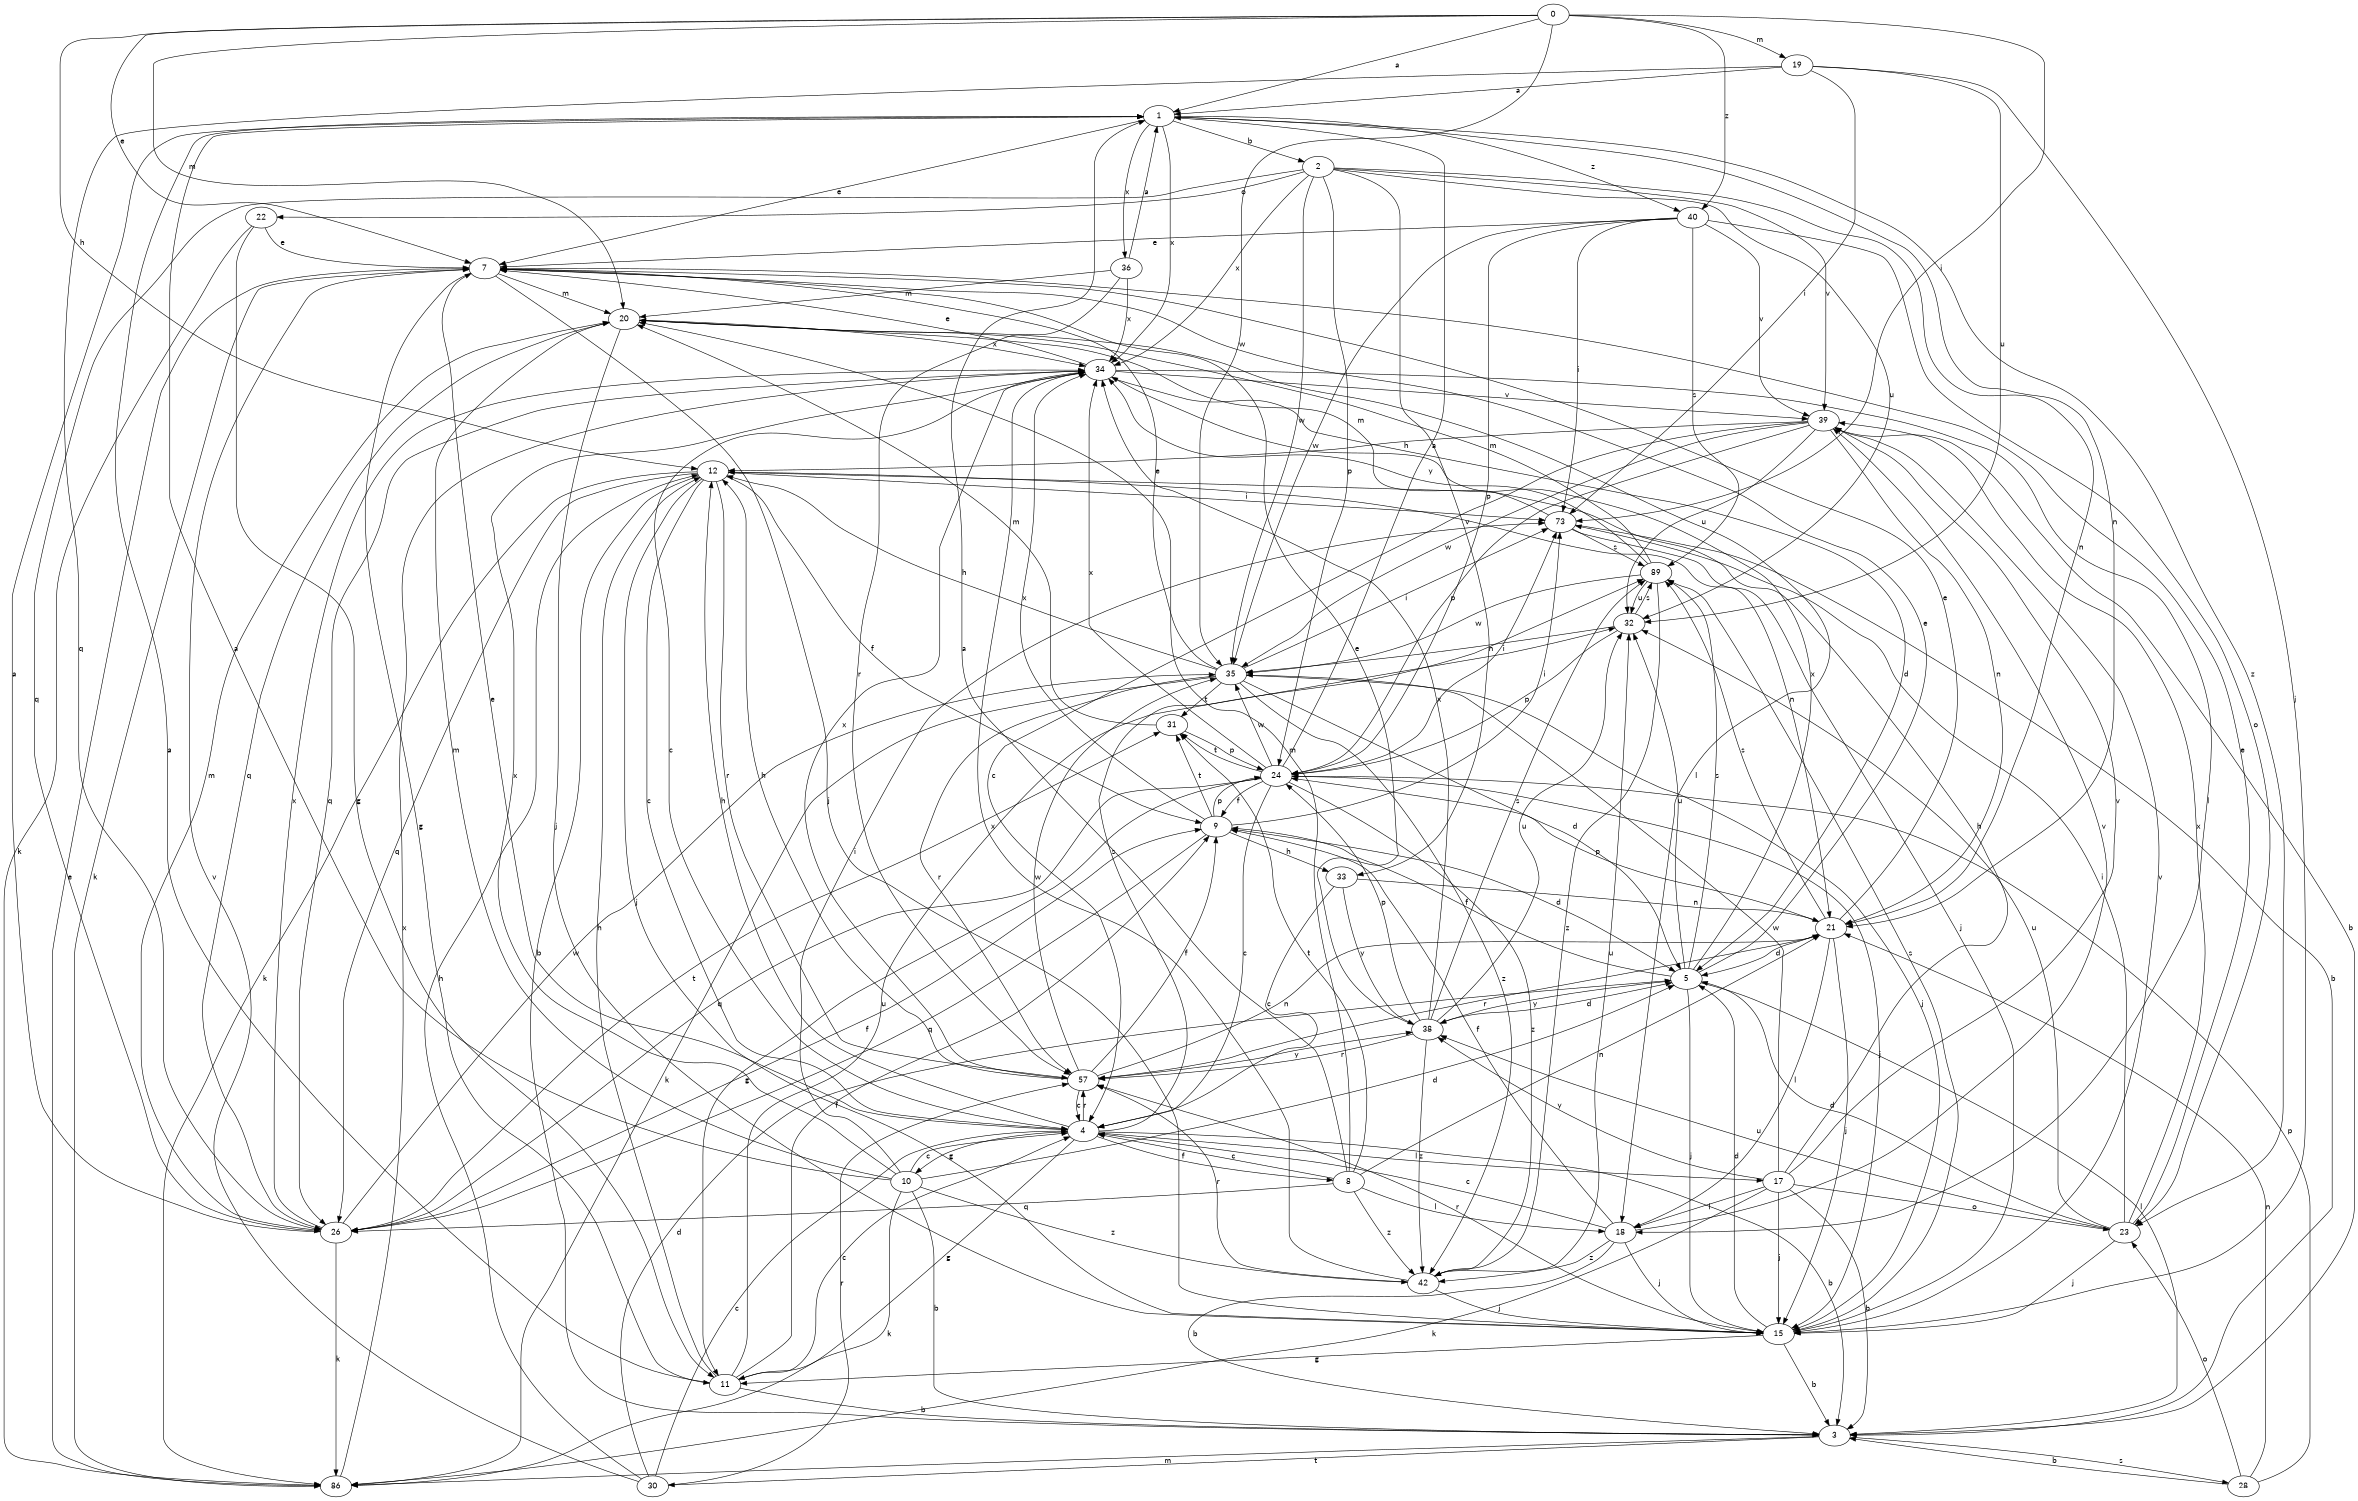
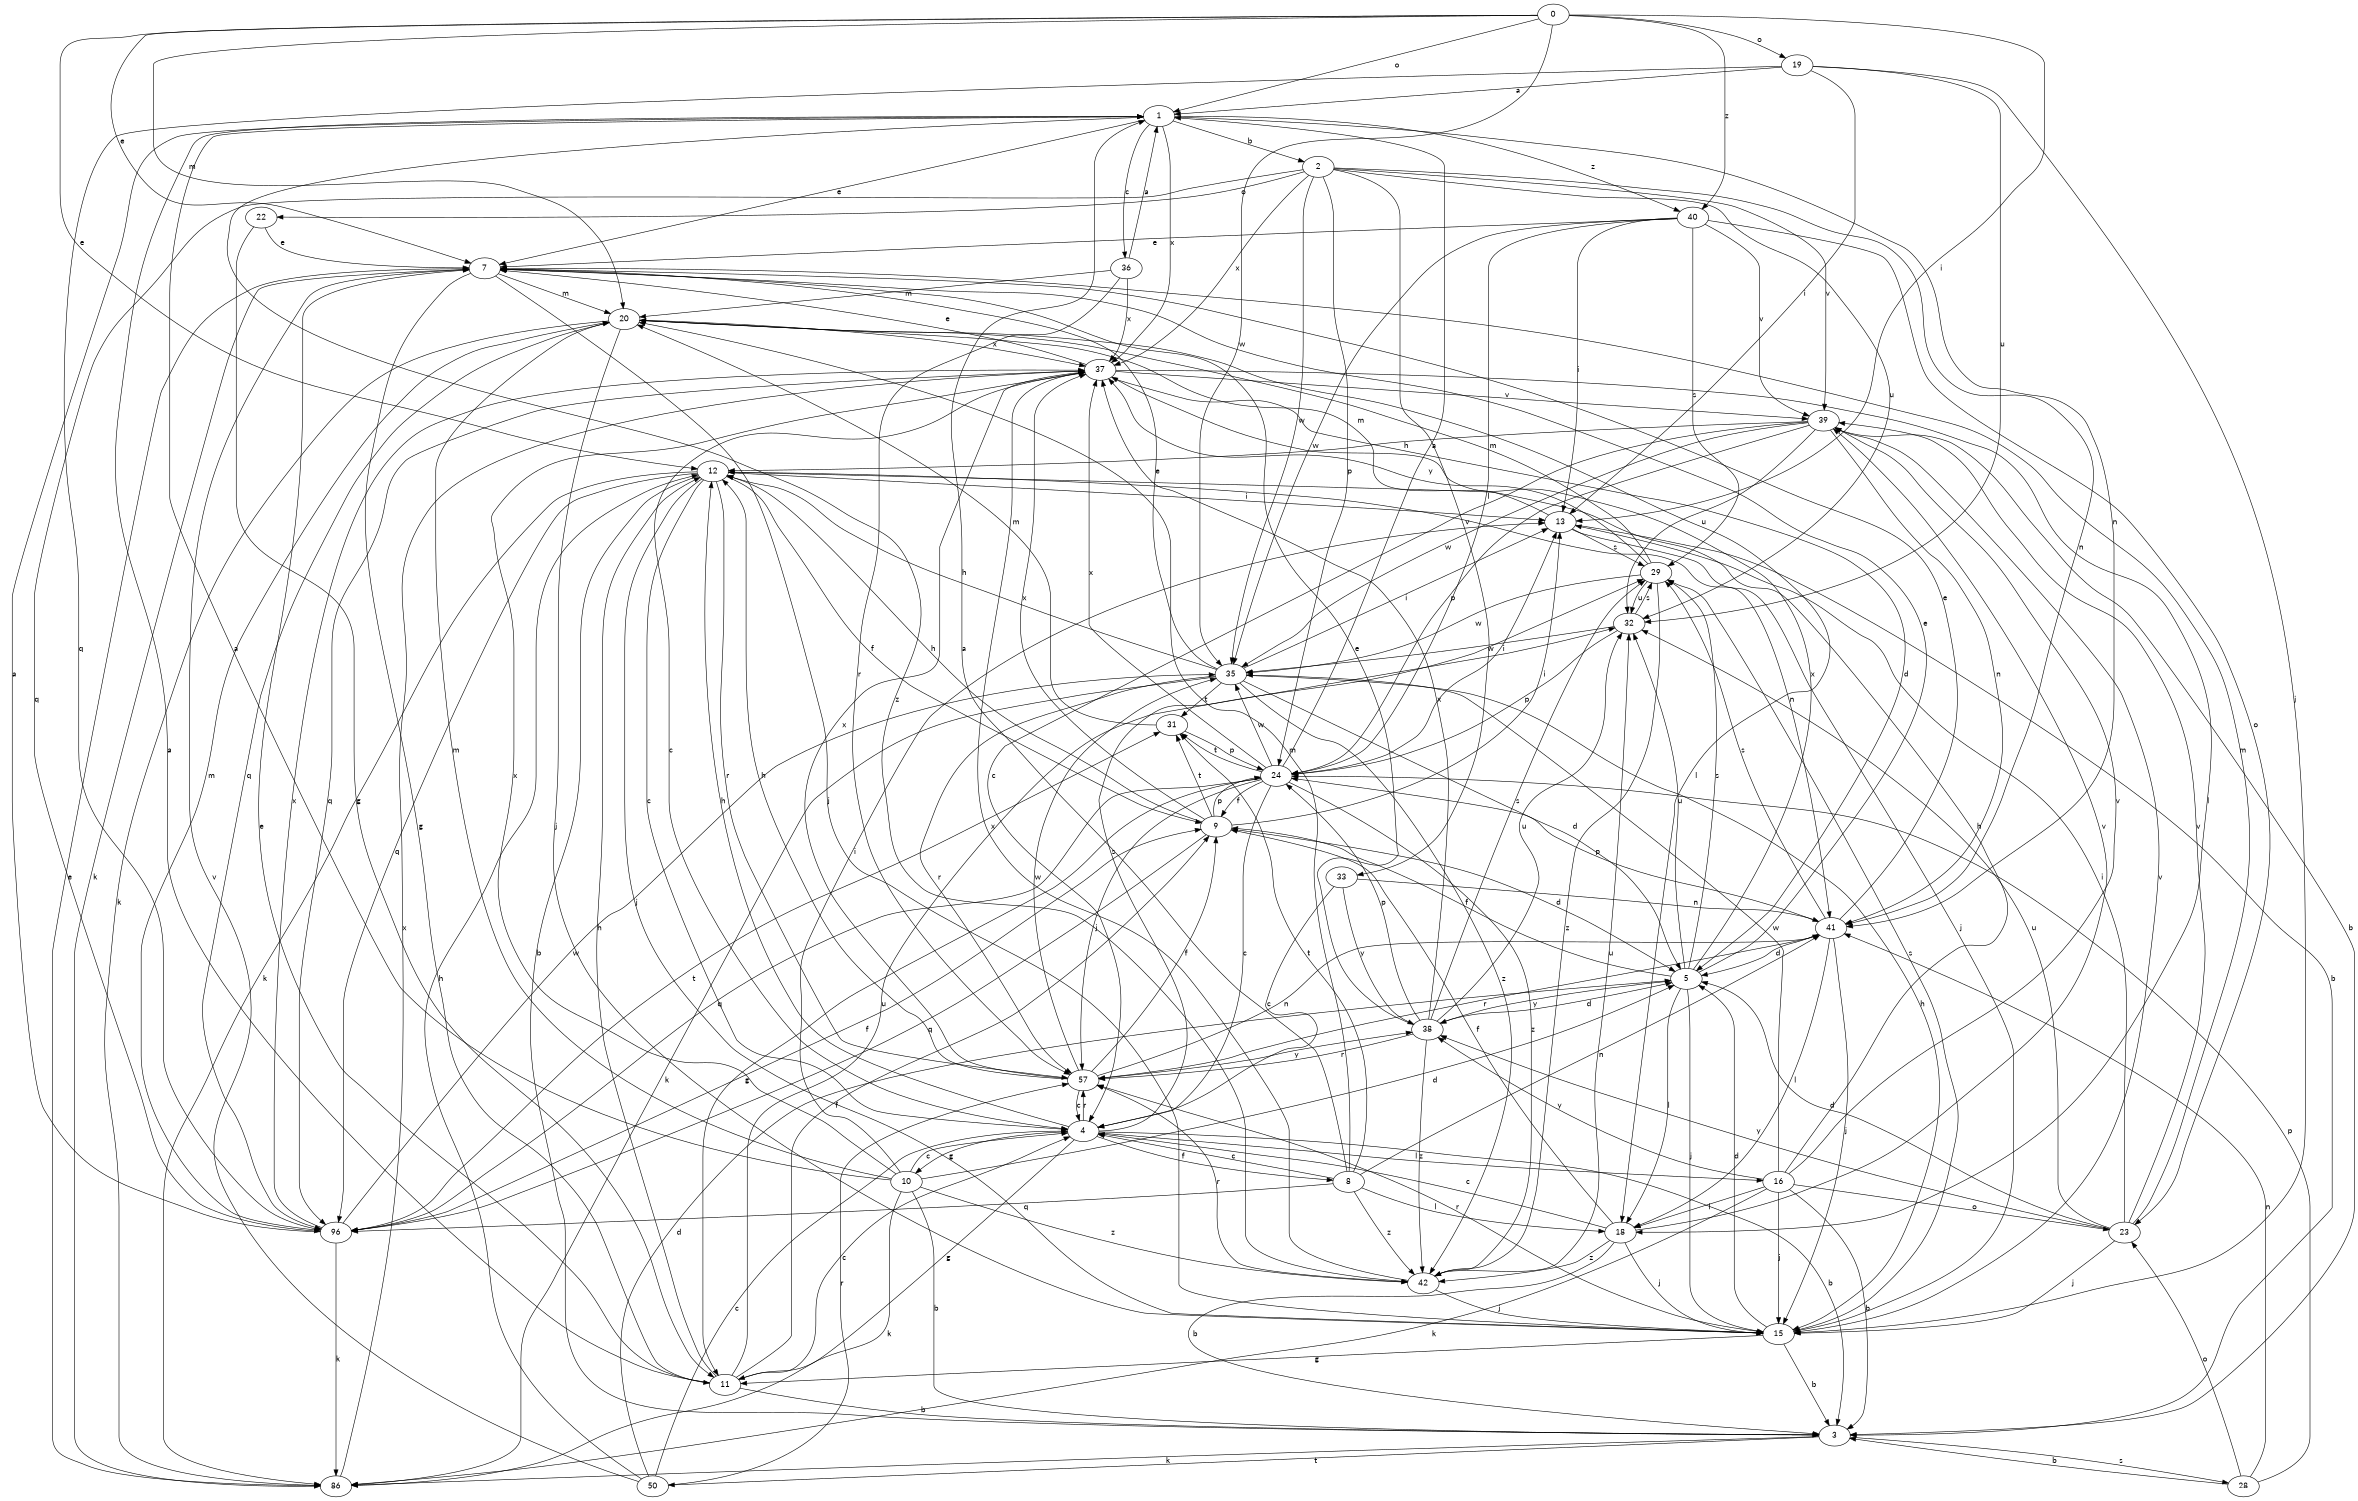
  strict digraph {
    fontname=Lato
    node [fontname=Lato]
    edge [fontname=Lato]
    0
    1
    7
    12
-   13 [label=73]
+   13
    19
    20
    35
    40
    2
-   21
+   21 [label=41]
    36
-   37 [label=34]
+   37
    42
    n15 [label=86]
    11
    15
-   26
+   26 [label=96]
    3
    4
    n21 [label=57]
    9
-   29 [label=89]
+   29
    32
    18
    5
    31
    24
    n29 [label=39]
    23
    22
    33
    38
    28
-   30
+   30 [label=50]
    8
    10
-   17
-   0 -> 1 [label=a]
+   17 [label=16]
+   0 -> 1 [label=o]
    0 -> 7 [label=e]
-   0 -> 12 [label=h]
+   0 -> 12 [label=e]
    0 -> 13 [label=i]
-   0 -> 19 [label=m]
+   0 -> 19 [label=o]
    0 -> 20 [label=m]
    0 -> 35 [label=w]
    0 -> 40 [label=z]
    1 -> 7 [label=e]
    1 -> 40 [label=z]
    1 -> 2 [label=b]
    1 -> 21 [label=n]
-   1 -> 36 [label=x]
+   1 -> 36 [label=c]
    1 -> 37 [label=x]
-   1 -> 23 [label=z]
+   1 -> 42 [label=z]
    7 -> 20 [label=m]
    7 -> n15 [label=k]
    7 -> 11 [label=g]
    7 -> 15 [label=j]
    12 -> 13 [label=i]
    12 -> 21 [label=n]
    12 -> n15 [label=k]
    12 -> 15 [label=j]
    12 -> 26 [label=q]
    12 -> 3 [label=b]
    12 -> 4 [label=c]
    12 -> n21 [label=r]
    12 -> 9 [label=f]
    13 -> 20 [label=m]
    13 -> 15 [label=j]
    13 -> 3 [label=b]
    13 -> 29 [label=s]
    19 -> 1 [label=a]
    19 -> 13 [label=i]
    19 -> 15 [label=j]
    19 -> 26 [label=q]
    19 -> 32 [label=u]
    20 -> 37 [label=x]
    20 -> 15 [label=j]
    20 -> 26 [label=q]
    20 -> 18 [label=l]
    35 -> 7 [label=e]
    35 -> 12 [label=h]
    35 -> 13 [label=i]
    35 -> 42 [label=z]
    35 -> n15 [label=k]
-   35 -> 15 [label=j]
+   35 -> 15 [label=h]
    35 -> n21 [label=r]
    35 -> 5 [label=d]
    35 -> 31 [label=t]
    40 -> 7 [label=e]
    40 -> 13 [label=i]
    40 -> 35 [label=w]
    40 -> 29 [label=s]
-   40 -> 24 [label=p]
+   40 -> 24 [label=l]
    40 -> n29 [label=v]
    40 -> 23 [label=o]
    2 -> 35 [label=w]
    2 -> 21 [label=n]
    2 -> 37 [label=x]
    2 -> 26 [label=q]
    2 -> 32 [label=u]
    2 -> 24 [label=p]
    2 -> n29 [label=v]
    2 -> 22 [label=o]
    2 -> 33 [label=v]
    21 -> 7 [label=e]
    21 -> 15 [label=j]
    21 -> n21 [label=r]
    21 -> 29 [label=s]
    21 -> 18 [label=l]
    21 -> 5 [label=d]
    21 -> 24 [label=p]
    36 -> 1 [label=a]
    36 -> 20 [label=m]
    36 -> 37 [label=x]
    36 -> n21 [label=r]
    37 -> 7 [label=e]
    37 -> 26 [label=q]
    37 -> 4 [label=c]
    37 -> 18 [label=l]
    37 -> 5 [label=d]
    37 -> n29 [label=v]
    42 -> 37 [label=x]
    42 -> 15 [label=j]
    42 -> n21 [label=r]
    42 -> 32 [label=u]
    n15 -> 7 [label=e]
    n15 -> 37 [label=x]
    11 -> 1 [label=a]
-   4 -> 7 [label=e]
+   11 -> 7 [label=e]
    11 -> 12 [label=h]
    11 -> 3 [label=b]
    11 -> 4 [label=c]
    11 -> 9 [label=f]
    11 -> 32 [label=u]
    15 -> 11 [label=g]
    15 -> 3 [label=b]
    15 -> n21 [label=r]
    15 -> 29 [label=s]
    15 -> 5 [label=d]
    15 -> n29 [label=v]
    26 -> 1 [label=a]
    26 -> 20 [label=m]
    26 -> 35 [label=w]
    26 -> 37 [label=x]
    26 -> n15 [label=k]
    26 -> 9 [label=f]
    26 -> 31 [label=t]
-   3 -> n15 [label=m]
+   3 -> n15 [label=k]
    3 -> 28 [label=s]
    3 -> 30 [label=t]
    4 -> 12 [label=h]
    4 -> 11 [label=g]
    4 -> 3 [label=b]
    4 -> n21 [label=r]
    4 -> 29 [label=s]
    4 -> 8 [label=f]
    4 -> 10 [label=g]
    4 -> 17 [label=l]
    n21 -> 12 [label=h]
    n21 -> 35 [label=w]
    n21 -> 21 [label=n]
    n21 -> 37 [label=x]
    n21 -> 4 [label=c]
    n21 -> 9 [label=f]
    n21 -> 38 [label=y]
-   9 -> 33 [label=h]
+   9 -> 12 [label=h]
    9 -> 13 [label=i]
    9 -> 37 [label=x]
    9 -> 26 [label=q]
    9 -> 5 [label=d]
    9 -> 31 [label=t]
    9 -> 24 [label=p]
    29 -> 20 [label=m]
    29 -> 35 [label=w]
    29 -> 37 [label=y]
    29 -> 42 [label=z]
    29 -> 32 [label=u]
-   32 -> 35 [label=n]
+   32 -> 35 [label=w]
    32 -> 29 [label=s]
    32 -> 24 [label=p]
    18 -> 42 [label=z]
    18 -> 15 [label=j]
    18 -> 3 [label=b]
    18 -> 4 [label=c]
    18 -> 9 [label=f]
    18 -> n29 [label=v]
    5 -> 7 [label=e]
    5 -> 37 [label=x]
    5 -> 15 [label=j]
    5 -> 9 [label=f]
    5 -> 29 [label=s]
    5 -> 32 [label=u]
-   5 -> 3 [label=l]
+   5 -> 18 [label=l]
    5 -> 38 [label=y]
    31 -> 20 [label=m]
    31 -> 24 [label=p]
    24 -> 1 [label=a]
    24 -> 13 [label=i]
    24 -> 35 [label=w]
    24 -> 37 [label=x]
    24 -> 42 [label=z]
    24 -> 11 [label=g]
-   24 -> 15 [label=j]
+   24 -> n21 [label=j]
    24 -> 26 [label=q]
    24 -> 4 [label=c]
    24 -> 9 [label=f]
    24 -> 31 [label=t]
    n29 -> 12 [label=h]
    n29 -> 35 [label=w]
    n29 -> 21 [label=n]
    n29 -> 3 [label=b]
    n29 -> 4 [label=c]
    n29 -> 32 [label=u]
    n29 -> 24 [label=p]
-   23 -> 7 [label=e]
+   23 -> 7 [label=m]
    23 -> 13 [label=i]
    23 -> 15 [label=j]
    23 -> 32 [label=u]
    23 -> 5 [label=d]
-   23 -> n29 [label=x]
-   23 -> 38 [label=u]
+   23 -> n29 [label=v]
+   23 -> 38 [label=y]
    22 -> 7 [label=e]
-   22 -> n15 [label=k]
+   20 -> n15 [label=k]
    22 -> 11 [label=g]
    33 -> 21 [label=n]
    33 -> 4 [label=c]
    33 -> 38 [label=y]
    38 -> 7 [label=e]
    38 -> 37 [label=x]
    38 -> 42 [label=z]
    38 -> n21 [label=r]
    38 -> 29 [label=s]
    38 -> 32 [label=u]
    38 -> 5 [label=d]
    38 -> 24 [label=p]
    28 -> 21 [label=n]
    28 -> 3 [label=b]
    28 -> 24 [label=p]
    28 -> 23 [label=o]
    30 -> 7 [label=v]
    30 -> 12 [label=h]
    30 -> 4 [label=c]
    30 -> n21 [label=r]
    30 -> 5 [label=d]
    8 -> 1 [label=a]
    8 -> 20 [label=m]
    8 -> 21 [label=n]
    8 -> 42 [label=z]
    8 -> 26 [label=q]
    8 -> 4 [label=c]
    8 -> 18 [label=l]
    8 -> 31 [label=t]
    10 -> 1 [label=a]
    10 -> 13 [label=i]
    10 -> 20 [label=m]
    10 -> 37 [label=x]
    10 -> 42 [label=z]
    10 -> n15 [label=k]
    10 -> 3 [label=b]
    10 -> 4 [label=c]
    10 -> 5 [label=d]
    17 -> 12 [label=h]
    17 -> 35 [label=w]
    17 -> n15 [label=k]
    17 -> 15 [label=j]
    17 -> 3 [label=b]
    17 -> 18 [label=l]
    17 -> n29 [label=v]
    17 -> 23 [label=o]
    17 -> 38 [label=y]
  }
